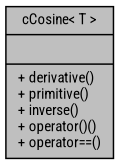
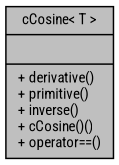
  digraph {
    fontname="Roboto Condensed"
-   n1 [color=black fillcolor=grey75 fontcolor=black fontname="Roboto Condensed" fontsize=10 height=0.2 label="{cCosine\< T \>\n||+ derivative()\l+ primitive()\l+ inverse()\l+ operator()()\l+ operator==()\l}" shape=record style=filled width=0.4]
+   n1 [color=black fillcolor=grey75 fontcolor=black fontname="Roboto Condensed" fontsize=10 height=0.2 label="{cCosine\< T \>\n||+ derivative()\l+ primitive()\l+ inverse()\l+ cCosine()()\l+ operator==()\l}" shape=record style=filled width=0.4]
  }
